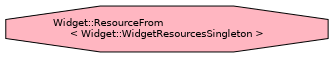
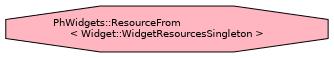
  digraph {
    rankdir=LR
-   n1 [color=black fillcolor=lightpink fontname=Helvetica fontsize=10 height=0.2 label="Widget::ResourceFrom\l\< Widget::WidgetResourcesSingleton \>" shape=octagon style=filled width=0.4]
+   n1 [color=black fillcolor=lightpink fontname=Helvetica fontsize=10 height=0.2 label="PhWidgets::ResourceFrom\l\< Widget::WidgetResourcesSingleton \>" shape=octagon style=filled width=0.4]
  }
